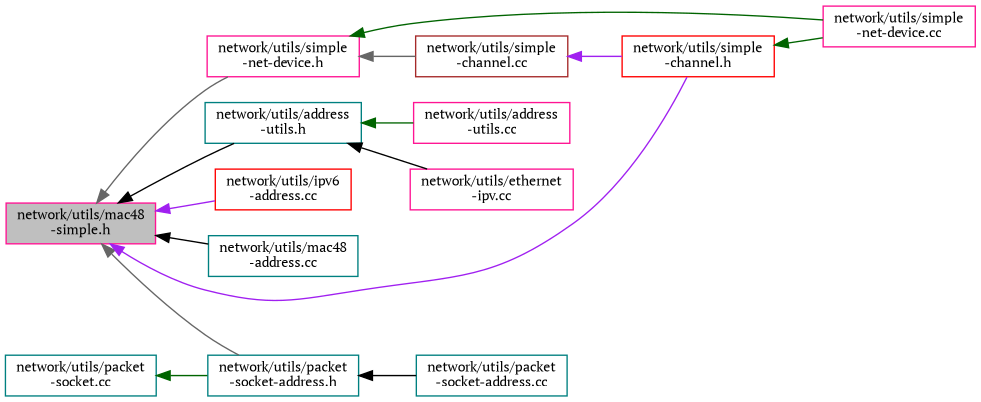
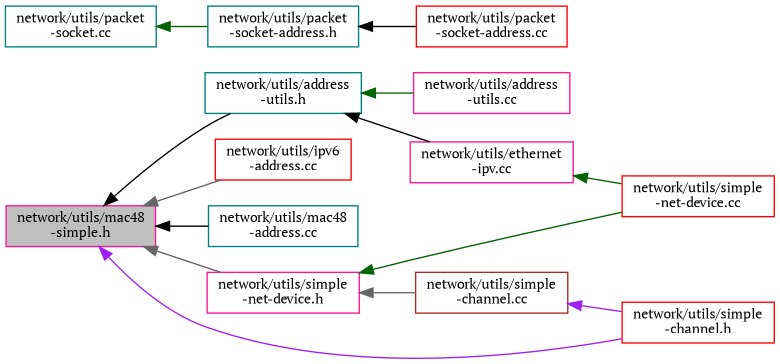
  digraph {
    fontname="PT Serif"
    rankdir=LR
    node [color=deeppink fillcolor=white fontname="PT Serif" fontsize=10 shape=record style=filled]
    edge [color=black dir=back fontname="PT Serif" fontsize=10 labelfontname=Helvetica labelfontsize=10 style=solid]
    n1 [fillcolor=grey75 fontcolor=black height=0.2 label="network/utils/mac48\l-simple.h" width=0.4]
    n2 [color=teal height=0.2 label="network/utils/address\l-utils.h" width=0.4]
    n3 [color=red height=0.2 label="network/utils/ipv6\l-address.cc" width=0.4]
    n4 [color=teal height=0.2 label="network/utils/mac48\l-address.cc" width=0.4]
    n5 [color=teal height=0.2 label="network/utils/packet\l-socket-address.h" width=0.4]
    n6 [color=red height=0.2 label="network/utils/simple\l-channel.h" width=0.4]
    n7 [height=0.2 label="network/utils/simple\l-net-device.h" width=0.4]
    n8 [height=0.2 label="network/utils/address\l-utils.cc" width=0.4]
    n9 [height=0.2 label="network/utils/ethernet\l-ipv.cc" width=0.4]
-   n10 [color=teal height=0.2 label="network/utils/packet\l-socket-address.cc" width=0.4]
-   n11 [height=0.2 label="network/utils/simple\l-net-device.cc" width=0.4]
+   n10 [color=red height=0.2 label="network/utils/packet\l-socket-address.cc" width=0.4]
+   n11 [color=red height=0.2 label="network/utils/simple\l-net-device.cc" width=0.4]
    n12 [color=brown height=0.2 label="network/utils/simple\l-channel.cc" width=0.4]
    n13 [color=teal height=0.2 label="network/utils/packet\l-socket.cc" width=0.4]
    n1 -> n2
-   n1 -> n3 [color=purple]
+   n1 -> n3 [color=gray40]
    n1 -> n4
-   n1 -> n5 [color=gray40]
    n1 -> n6 [color=purple]
    n1 -> n7 [color=gray40]
    n2 -> n8 [color=darkgreen]
    n2 -> n9
    n5 -> n10
-   n6 -> n11 [color=darkgreen]
+   n9 -> n11 [color=darkgreen]
    n7 -> n11 [color=darkgreen]
    n7 -> n12 [color=gray40]
    n12 -> n6 [color=purple]
    n13 -> n5 [color=darkgreen]
  }
